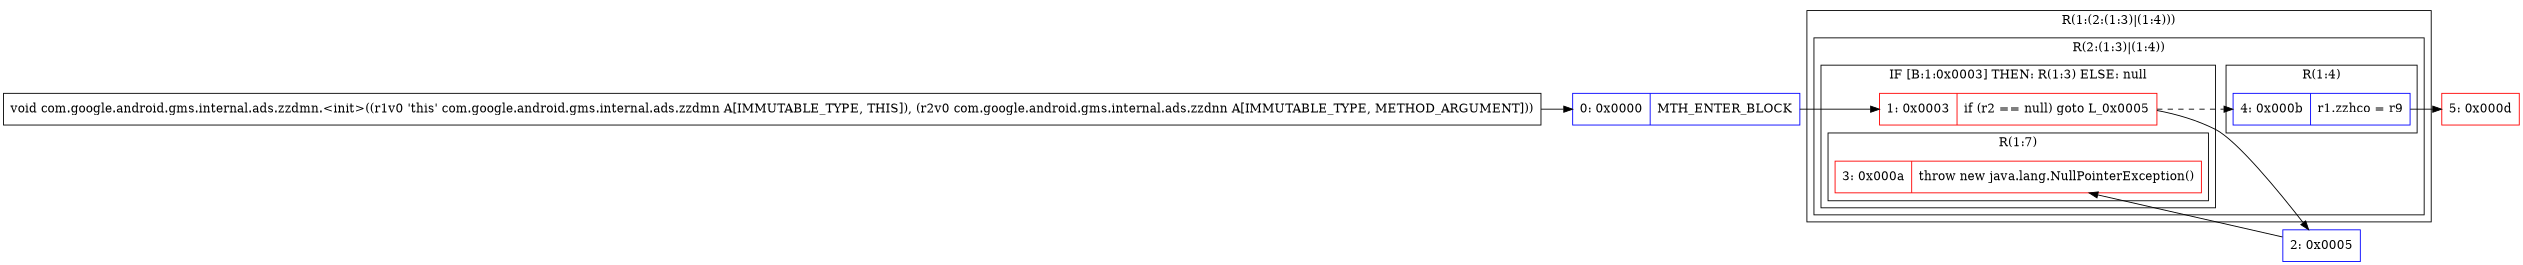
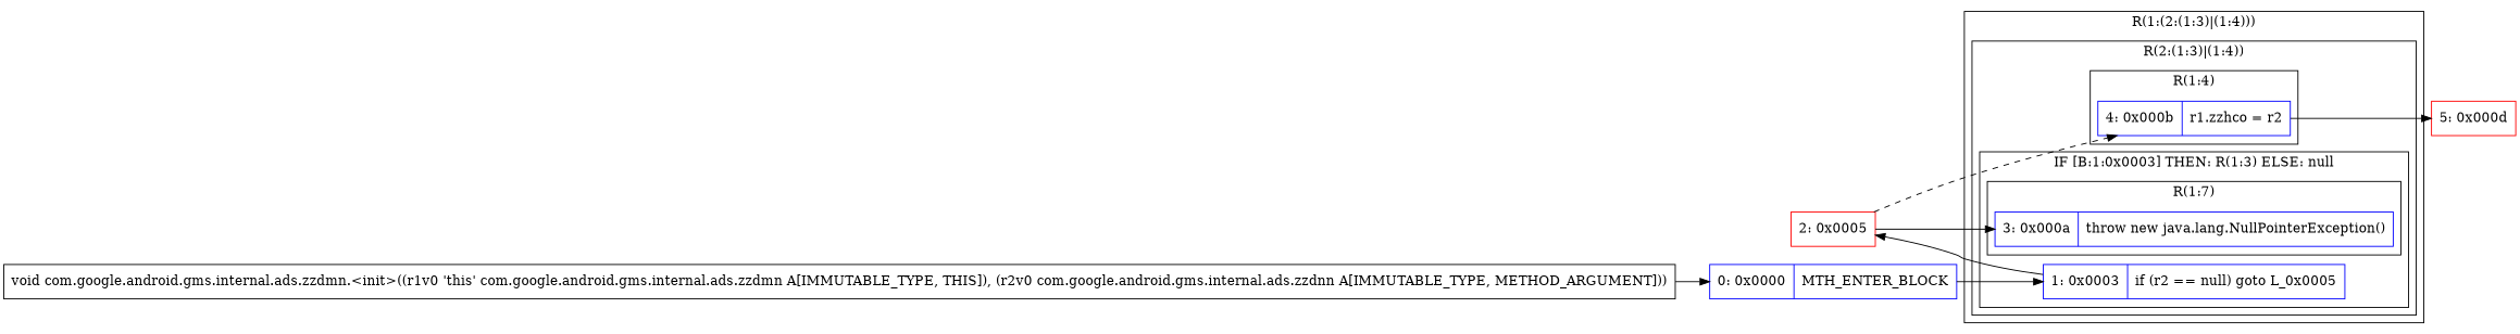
  digraph {
    rankdir=LR
    node [color=blue shape=record]
-   n1 [color=red label="{3\:\ 0x000a|throw new java.lang.NullPointerException()\l}"]
-   n2 [color=red label="{1\:\ 0x0003|if (r2 == null) goto L_0x0005\l}"]
-   n3 [label="{4\:\ 0x000b|r1.zzhco = r9\l}"]
-   n4 [label="{2\:\ 0x0005}"]
+   n1 [label="{3\:\ 0x000a|throw new java.lang.NullPointerException()\l}"]
+   n2 [label="{1\:\ 0x0003|if (r2 == null) goto L_0x0005\l}"]
+   n3 [label="{4\:\ 0x000b|r1.zzhco = r2\l}"]
+   n4 [color=red label="{2\:\ 0x0005}"]
    n5 [color=red label="{5\:\ 0x000d}"]
    n6 [label="{0\:\ 0x0000|MTH_ENTER_BLOCK\l}"]
    n7 [label="{void com.google.android.gms.internal.ads.zzdmn.\<init\>((r1v0 'this' com.google.android.gms.internal.ads.zzdmn A[IMMUTABLE_TYPE, THIS]), (r2v0 com.google.android.gms.internal.ads.zzdnn A[IMMUTABLE_TYPE, METHOD_ARGUMENT])) }" color=""]
    subgraph cluster_1 {
      label="R(1:(2:(1:3)|(1:4)))"
      subgraph cluster_2 {
        label="R(2:(1:3)|(1:4))"
        subgraph cluster_3 {
          label="IF [B:1:0x0003] THEN: R(1:3) ELSE: null"
          n2
          subgraph cluster_4 {
            label="R(1:7)"
            n1
          }
        }
        subgraph cluster_5 {
          label="R(1:4)"
          n3
        }
      }
    }
-   n2 -> n3 [style=dashed]
+   n4 -> n3 [style=dashed]
    n2 -> n4
    n3 -> n5
    n4 -> n1
    n6 -> n2
    n7 -> n6
  }
